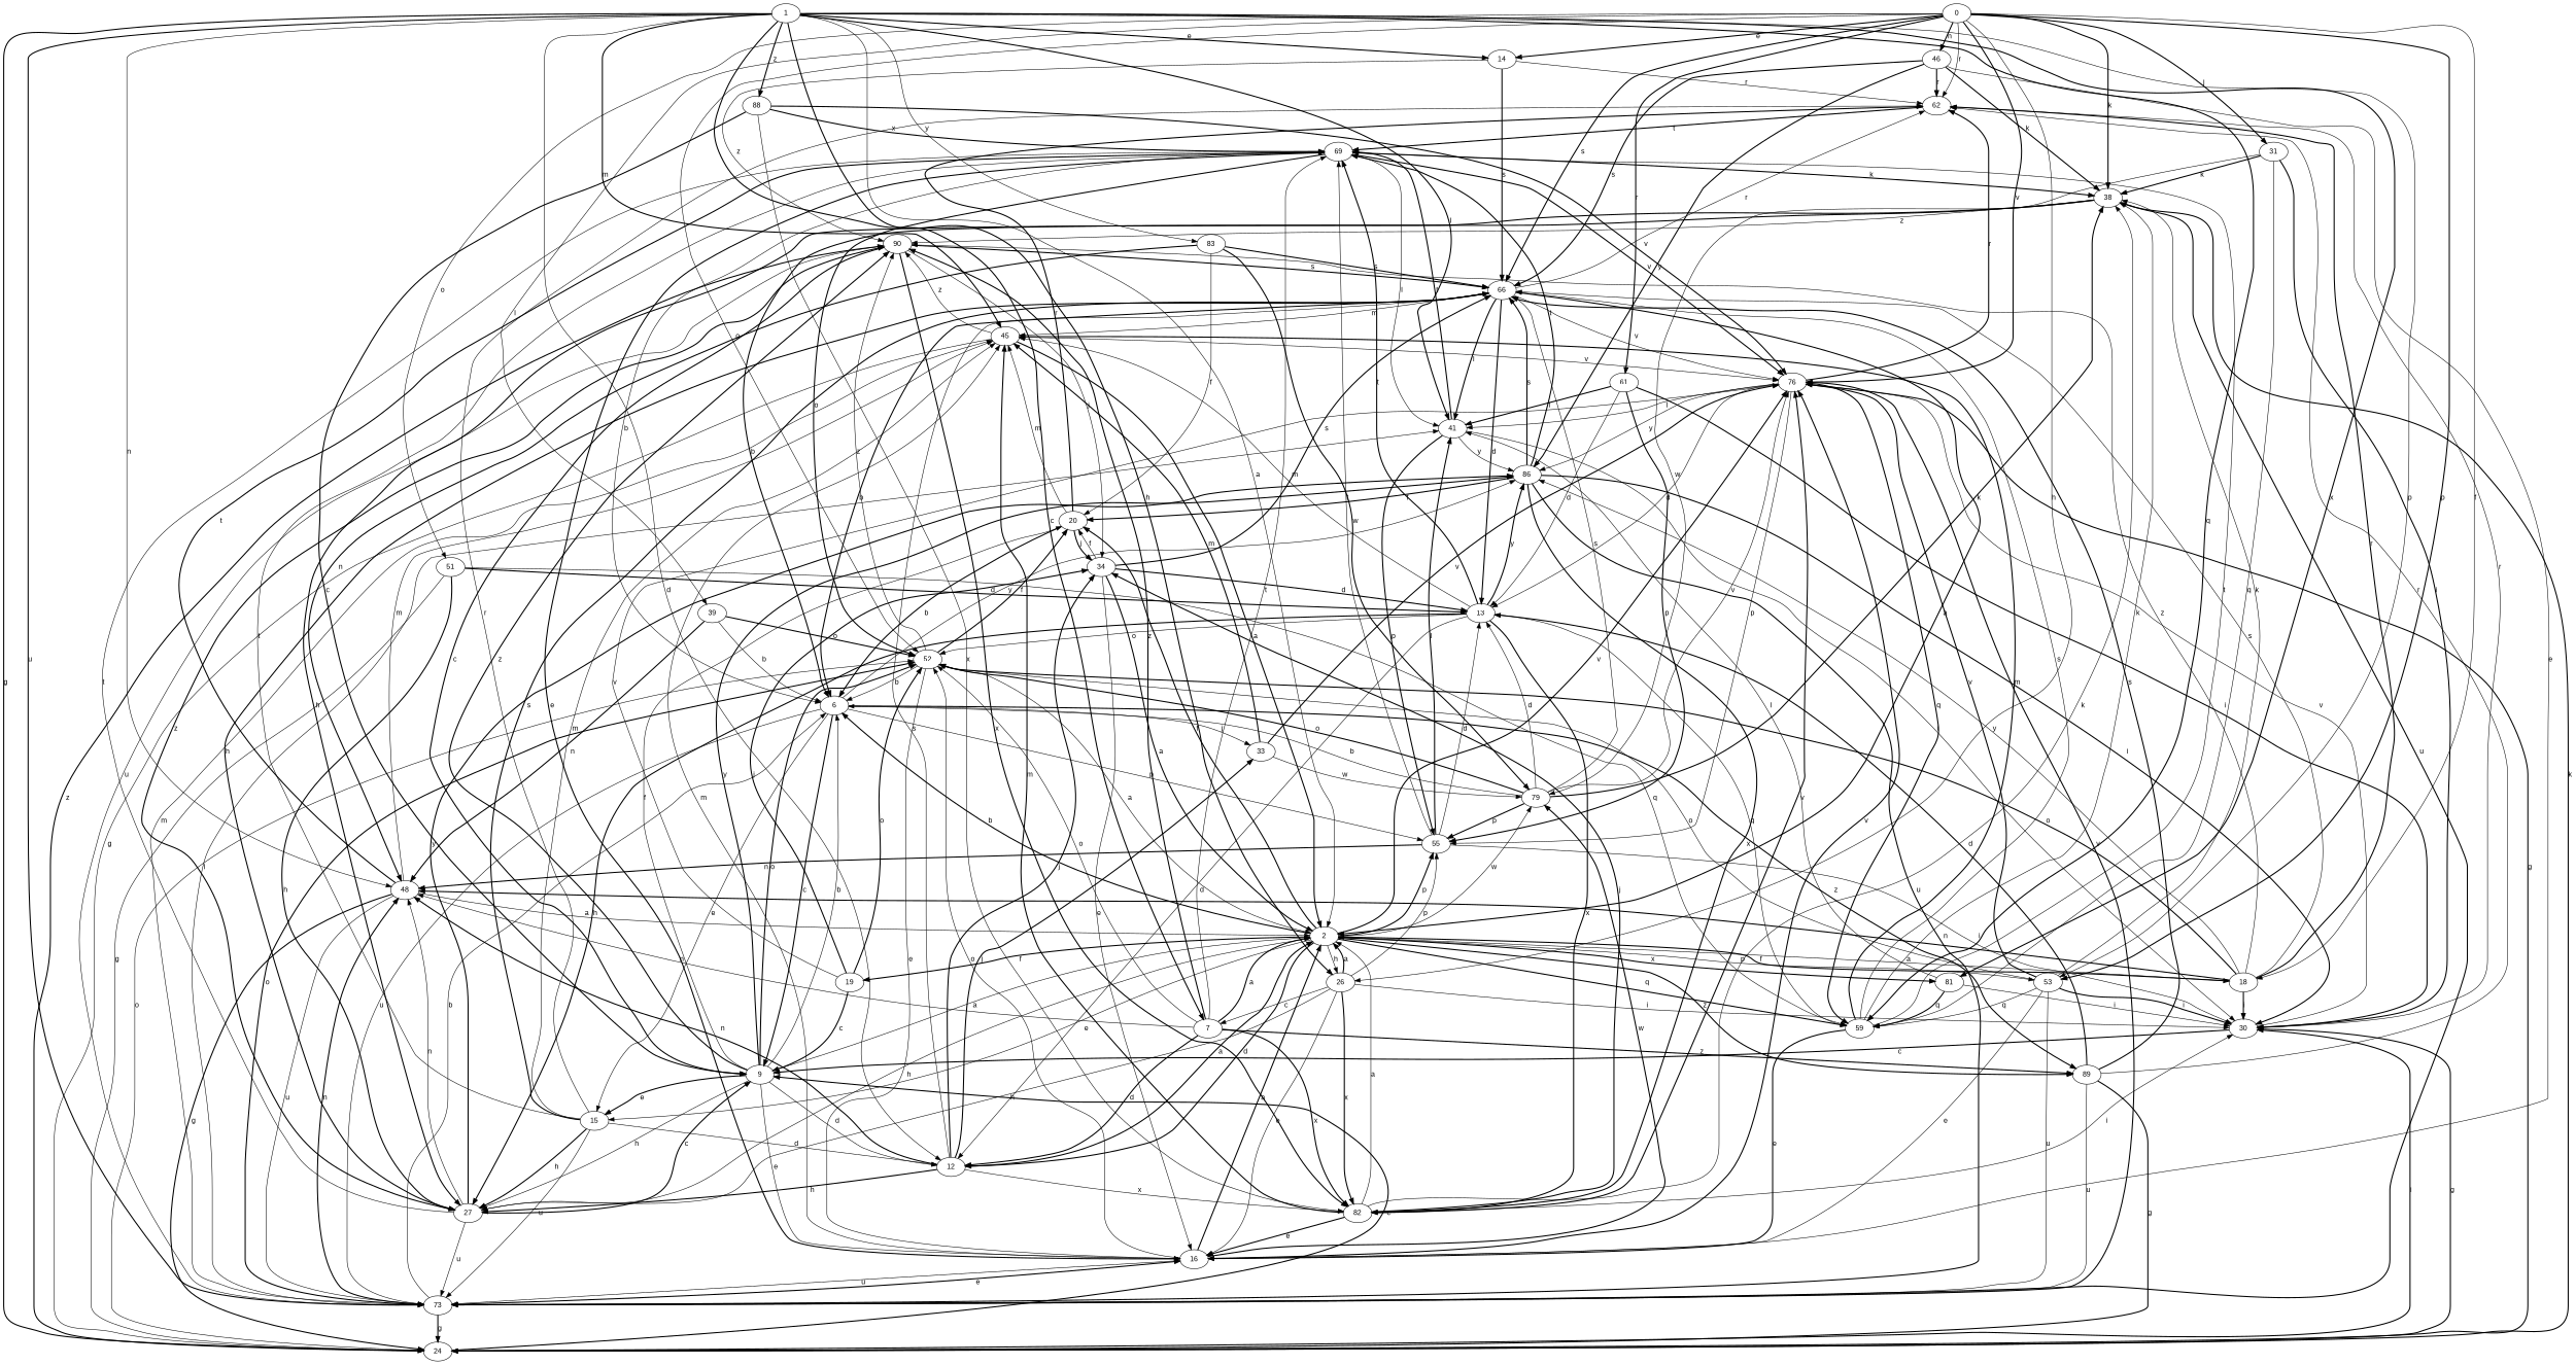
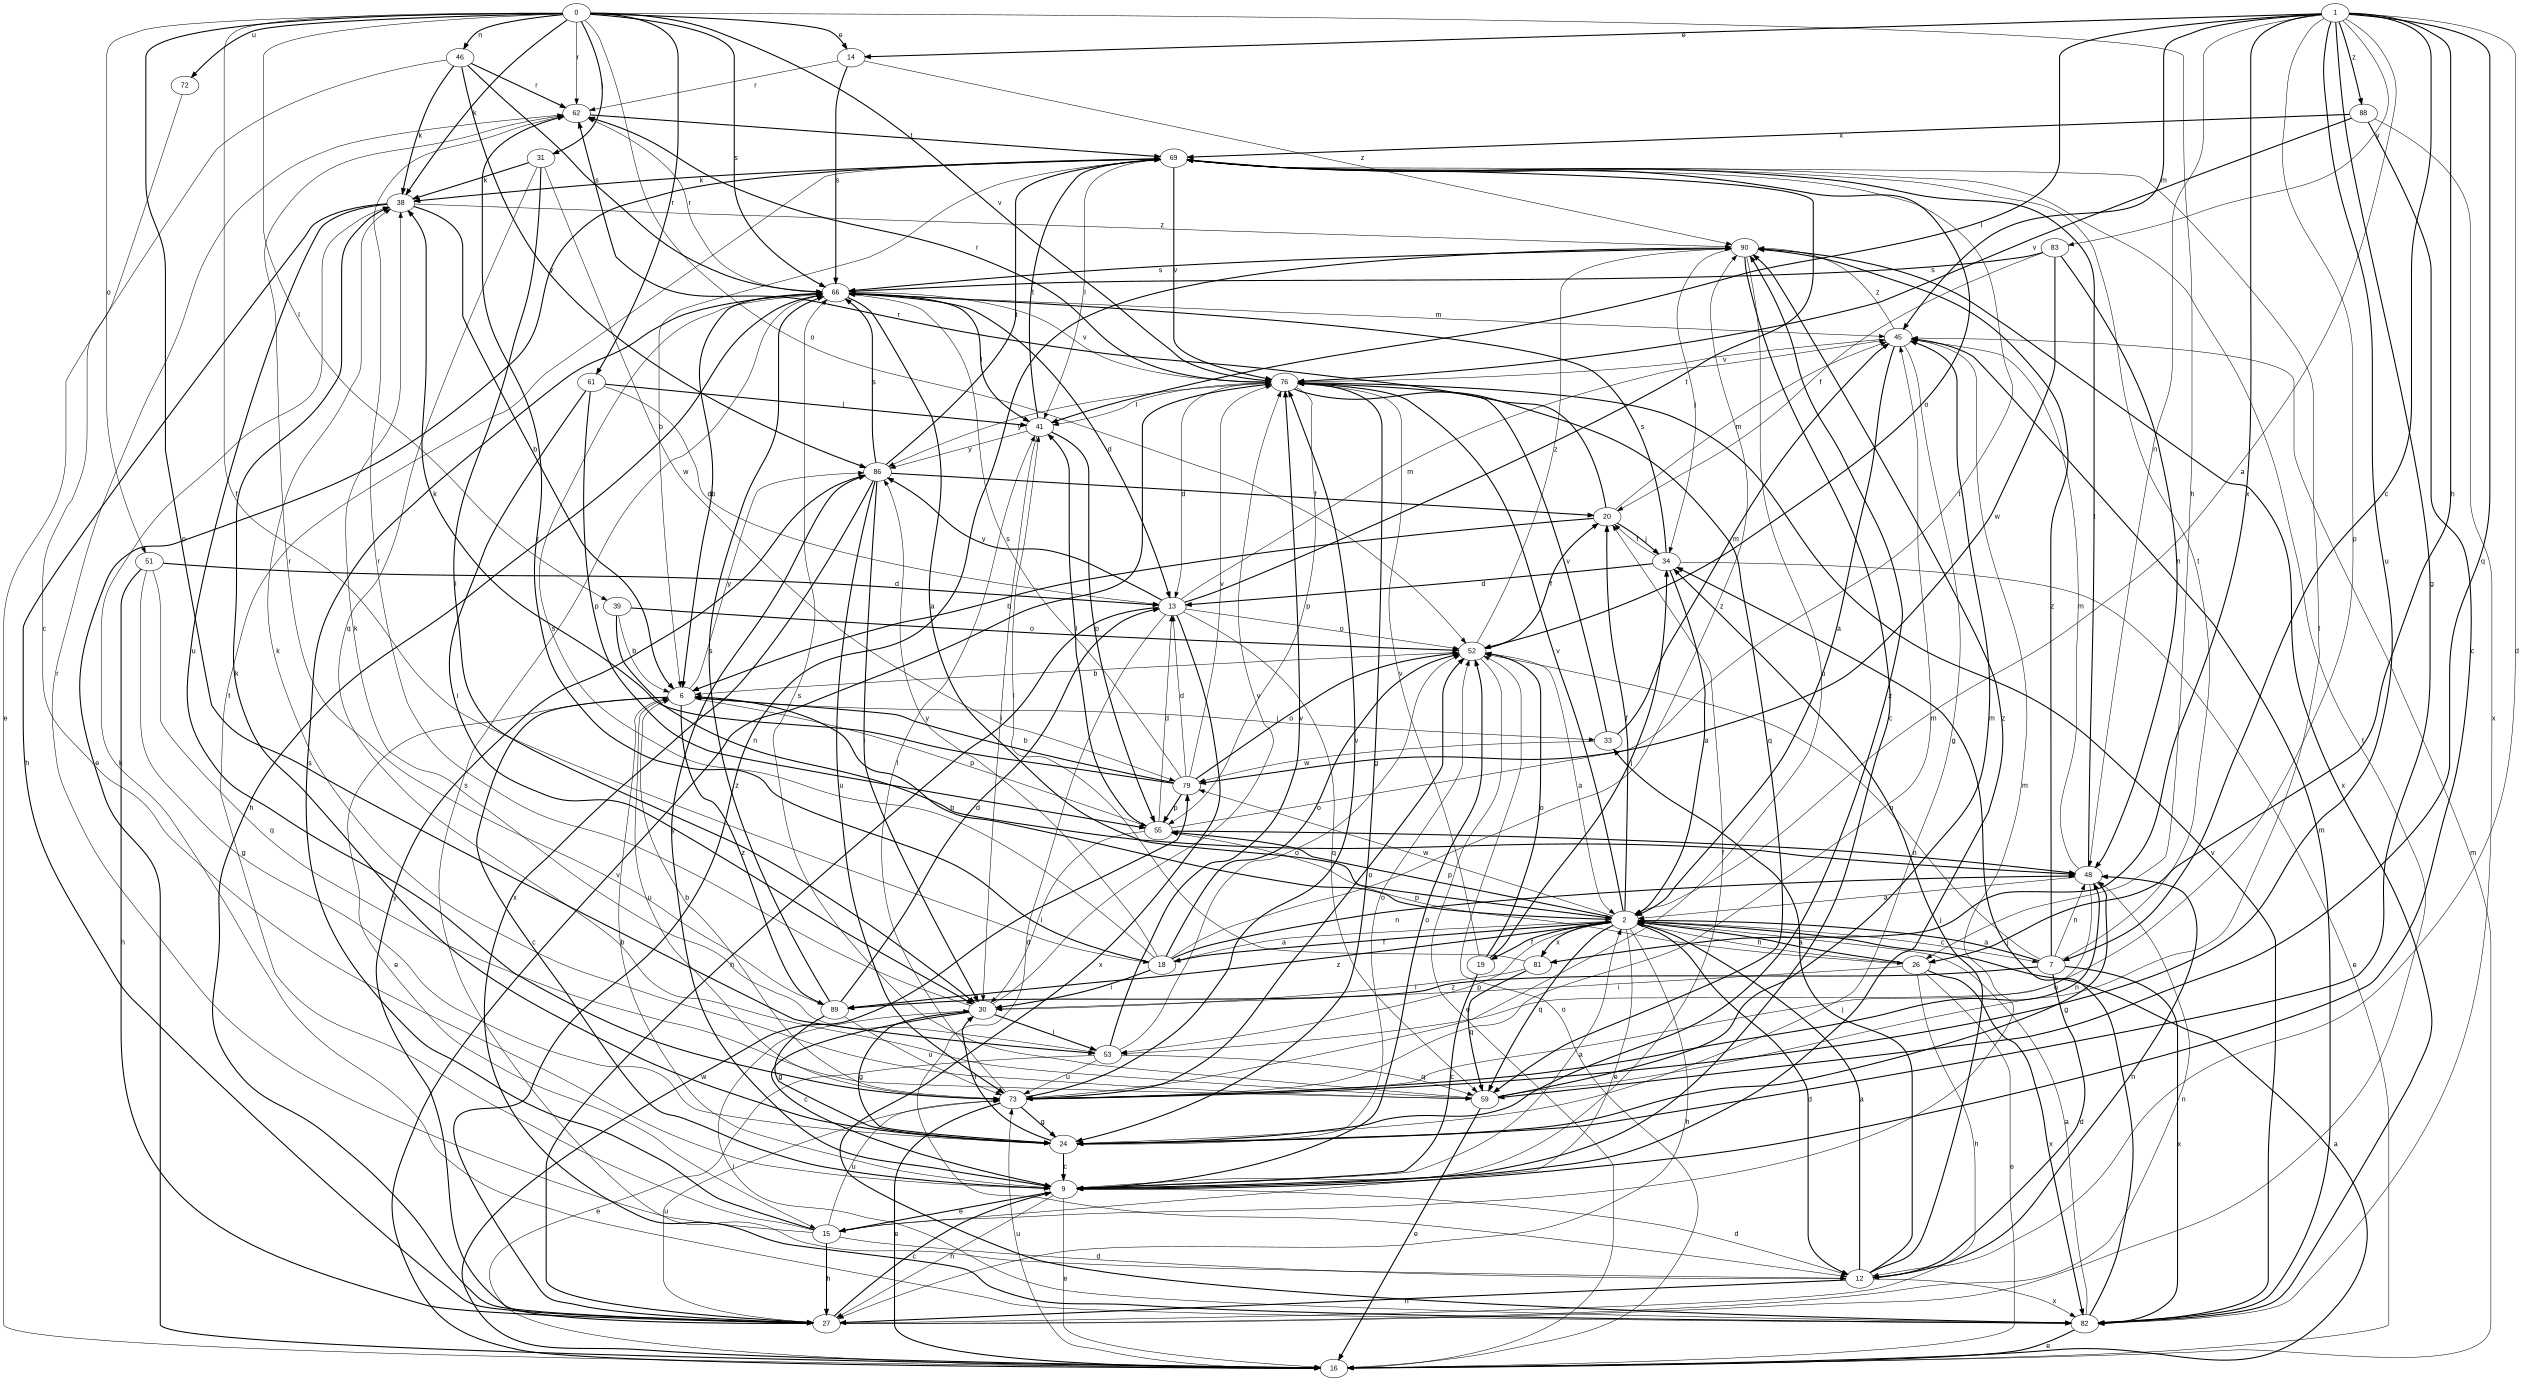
  strict digraph {
    fontname="Liberation Sans"
    node [fontname="Liberation Sans"]
    edge [fontname="Liberation Sans" style=bold]
    0
    14
    18
    26
    31
    38
    39
    46
    51
    52
    53
    61
    62
    66
+   72
    76
    90
    2
    48
    86
    30
    27
    55
    82
    16
    59
    79
    73
    6
    24
    13
    20
    41
    69
    45
    9
    1
    n38 [label=7]
    12
    81
    83
    88
    15
    19
    89
    33
    34
    0 -> 14 [label=e]
    0 -> 18 [label=f style=solid]
    0 -> 26 [label=h style=solid]
    0 -> 31 [label=j]
    0 -> 38 [label=k]
    0 -> 39 [label=l style=solid]
    0 -> 46 [label=n]
    0 -> 51 [label=o style=solid]
    0 -> 52 [label=o style=solid]
    0 -> 53 [label=p]
    0 -> 61 [label=r]
    0 -> 62 [label=r style=solid]
    0 -> 66 [label=s]
+   0 -> 72 [label=u]
    0 -> 76 [label=v]
    14 -> 62 [label=r style=solid]
    14 -> 66 [label=s]
    14 -> 90 [label=z style=solid]
    18 -> 52 [label=o]
    18 -> 62 [label=r]
    18 -> 66 [label=s style=solid]
    18 -> 90 [label=z style=solid]
    18 -> 2 [label=a style=solid]
    18 -> 48 [label=n]
    18 -> 86 [label=y style=solid]
    18 -> 30 [label=i]
    26 -> 2 [label=a]
    26 -> 30 [label=i style=solid]
    26 -> 27 [label=h style=solid]
    26 -> 55 [label=p style=solid]
    26 -> 82 [label=x]
    26 -> 16 [label=e style=solid]
    31 -> 38 [label=k]
    31 -> 30 [label=i]
    31 -> 59 [label=q style=solid]
    31 -> 79 [label=w style=solid]
    38 -> 90 [label=z style=solid]
    38 -> 27 [label=h]
    38 -> 73 [label=u]
    38 -> 6 [label=b]
    39 -> 52 [label=o]
    39 -> 48 [label=n]
    39 -> 6 [label=b style=solid]
    46 -> 38 [label=k]
    46 -> 62 [label=r]
    46 -> 66 [label=s]
    46 -> 86 [label=y]
    46 -> 16 [label=e style=solid]
    51 -> 27 [label=h]
    51 -> 59 [label=q style=solid]
    51 -> 24 [label=g style=solid]
    51 -> 13 [label=d]
    52 -> 90 [label=z style=solid]
    52 -> 2 [label=a style=solid]
    52 -> 16 [label=e style=solid]
    52 -> 6 [label=b style=solid]
    52 -> 20 [label=f]
    53 -> 38 [label=k style=solid]
    53 -> 52 [label=o style=solid]
    53 -> 76 [label=v]
-   53 -> 30 [label=i]
+   30 -> 53 [label=i]
    53 -> 16 [label=e style=solid]
    53 -> 59 [label=q style=solid]
    53 -> 73 [label=u style=solid]
    61 -> 30 [label=i]
    61 -> 55 [label=p]
    61 -> 13 [label=d style=solid]
    61 -> 41 [label=l]
    62 -> 69 [label=t]
    66 -> 62 [label=r style=solid]
    66 -> 76 [label=v style=solid]
    66 -> 2 [label=a]
    66 -> 27 [label=h]
    66 -> 6 [label=b]
    66 -> 13 [label=d]
    66 -> 41 [label=l]
    66 -> 45 [label=m style=solid]
+   72 -> 9 [label=c style=solid]
    76 -> 62 [label=r]
    76 -> 86 [label=y style=solid]
    76 -> 55 [label=p style=solid]
    76 -> 59 [label=q]
    76 -> 24 [label=g]
    76 -> 13 [label=d style=solid]
    76 -> 41 [label=l style=solid]
    90 -> 66 [label=s]
    90 -> 82 [label=x]
    90 -> 73 [label=u style=solid]
    90 -> 9 [label=c]
    90 -> 34 [label=j style=solid]
    2 -> 18 [label=f]
    2 -> 26 [label=h style=solid]
    2 -> 53 [label=p style=solid]
    2 -> 76 [label=v]
    2 -> 27 [label=h style=solid]
    2 -> 55 [label=p]
    2 -> 59 [label=q]
    2 -> 79 [label=w style=solid]
    2 -> 6 [label=b]
    2 -> 20 [label=f]
-   26 -> n38 [label=c style=solid]
+   2 -> n38 [label=c style=solid]
    2 -> 12 [label=d]
    2 -> 81 [label=x]
    2 -> 15 [label=e style=solid]
    2 -> 19 [label=f]
    2 -> 89 [label=z]
    48 -> 2 [label=a style=solid]
    48 -> 73 [label=u style=solid]
    48 -> 24 [label=g]
    48 -> 69 [label=t]
    48 -> 45 [label=m style=solid]
    86 -> 66 [label=s]
    86 -> 30 [label=i]
    86 -> 82 [label=x]
    86 -> 73 [label=u]
    86 -> 20 [label=f]
    86 -> 69 [label=t]
    30 -> 62 [label=r style=solid]
    30 -> 76 [label=v style=solid]
    30 -> 24 [label=g]
    30 -> 9 [label=c]
    27 -> 90 [label=z]
    27 -> 48 [label=n style=solid]
    27 -> 86 [label=y]
    27 -> 73 [label=u style=solid]
    27 -> 69 [label=t style=solid]
    27 -> 9 [label=c]
    55 -> 48 [label=n]
    55 -> 30 [label=i style=solid]
    55 -> 13 [label=d style=solid]
    55 -> 41 [label=l]
    55 -> 69 [label=t style=solid]
    82 -> 38 [label=k style=solid]
    82 -> 76 [label=v]
    82 -> 2 [label=a style=solid]
    82 -> 30 [label=i style=solid]
    82 -> 16 [label=e]
    82 -> 45 [label=m]
    82 -> 34 [label=j]
    16 -> 52 [label=o style=solid]
    16 -> 76 [label=v]
    16 -> 2 [label=a]
    16 -> 79 [label=w]
    16 -> 73 [label=u style=solid]
    16 -> 45 [label=m style=solid]
    59 -> 38 [label=k style=solid]
    59 -> 66 [label=s style=solid]
    59 -> 16 [label=e]
    59 -> 69 [label=t style=solid]
    59 -> 45 [label=m]
    79 -> 38 [label=k]
    79 -> 52 [label=o]
    79 -> 66 [label=s style=solid]
    79 -> 76 [label=v style=solid]
    79 -> 55 [label=p]
-   79 -> 6 [label=b style=solid]
+   79 -> 6 [label=b]
    79 -> 13 [label=d style=solid]
    73 -> 52 [label=o]
    73 -> 76 [label=v]
    73 -> 48 [label=n]
    73 -> 16 [label=e]
    73 -> 6 [label=b style=solid]
    73 -> 24 [label=g]
    73 -> 41 [label=l style=solid]
    73 -> 45 [label=m style=solid]
    6 -> 86 [label=y style=solid]
    6 -> 55 [label=p style=solid]
    6 -> 73 [label=u style=solid]
    6 -> 9 [label=c]
    6 -> 15 [label=e style=solid]
    6 -> 89 [label=z]
    6 -> 33 [label=j style=solid]
    24 -> 38 [label=k]
    24 -> 52 [label=o style=solid]
    24 -> 90 [label=z]
    24 -> 30 [label=i]
    24 -> 9 [label=c]
    13 -> 52 [label=o style=solid]
    13 -> 86 [label=y]
    13 -> 27 [label=h]
    13 -> 82 [label=x]
    13 -> 59 [label=q style=solid]
    13 -> 69 [label=t]
    13 -> 45 [label=m style=solid]
    13 -> 12 [label=d style=solid]
    20 -> 62 [label=r]
    20 -> 6 [label=b]
    20 -> 45 [label=m style=solid]
    20 -> 34 [label=j]
    41 -> 86 [label=y style=solid]
    41 -> 30 [label=i style=solid]
    41 -> 55 [label=p]
    41 -> 69 [label=t]
    69 -> 38 [label=k]
    69 -> 52 [label=o]
    69 -> 76 [label=v]
    69 -> 16 [label=e]
    69 -> 6 [label=b style=solid]
    69 -> 41 [label=l style=solid]
    45 -> 76 [label=v style=solid]
    45 -> 90 [label=z style=solid]
    45 -> 2 [label=a]
    45 -> 24 [label=g style=solid]
    9 -> 52 [label=o]
    9 -> 90 [label=z]
    9 -> 2 [label=a style=solid]
    9 -> 86 [label=y]
    9 -> 27 [label=h style=solid]
    9 -> 16 [label=e style=solid]
    9 -> 6 [label=b style=solid]
    9 -> 20 [label=f style=solid]
    9 -> 12 [label=d style=solid]
    9 -> 15 [label=e]
    1 -> 14 [label=e]
    1 -> 26 [label=h]
    1 -> 53 [label=p style=solid]
    1 -> 2 [label=a style=solid]
    1 -> 48 [label=n style=solid]
    1 -> 59 [label=q]
    1 -> 73 [label=u]
    1 -> 24 [label=g]
    1 -> 41 [label=l]
    1 -> 45 [label=m]
    1 -> n38 [label=c]
    1 -> 12 [label=d style=solid]
    1 -> 81 [label=x]
    1 -> 83 [label=y style=solid]
    1 -> 88 [label=z]
    n38 -> 52 [label=o style=solid]
    n38 -> 90 [label=z]
    n38 -> 2 [label=a]
    n38 -> 48 [label=n style=solid]
    n38 -> 82 [label=x]
    n38 -> 69 [label=t style=solid]
    n38 -> 12 [label=d]
    n38 -> 89 [label=z]
    12 -> 66 [label=s style=solid]
    12 -> 2 [label=a]
    12 -> 48 [label=n]
    12 -> 27 [label=h]
    12 -> 82 [label=x style=solid]
    12 -> 33 [label=j]
    12 -> 34 [label=j]
    81 -> 30 [label=i style=solid]
    81 -> 59 [label=q]
    81 -> 41 [label=l style=solid]
    83 -> 66 [label=s]
    83 -> 48 [label=n]
    83 -> 79 [label=w]
    83 -> 20 [label=f style=solid]
    88 -> 76 [label=v]
    88 -> 82 [label=x style=solid]
    88 -> 69 [label=x]
    88 -> 9 [label=c]
    15 -> 62 [label=r style=solid]
    15 -> 66 [label=s]
    15 -> 27 [label=h]
    15 -> 73 [label=u style=solid]
    15 -> 69 [label=t style=solid]
    15 -> 45 [label=m style=solid]
    15 -> 12 [label=d style=solid]
    19 -> 52 [label=o]
    19 -> 76 [label=v style=solid]
    19 -> 9 [label=c]
    19 -> 34 [label=j]
    89 -> 62 [label=r style=solid]
    89 -> 66 [label=s]
    89 -> 73 [label=u style=solid]
    89 -> 24 [label=g]
    89 -> 13 [label=d]
    33 -> 76 [label=v]
    33 -> 79 [label=w style=solid]
    33 -> 45 [label=m]
    34 -> 66 [label=s]
    34 -> 2 [label=a]
    34 -> 16 [label=e style=solid]
    34 -> 13 [label=d]
    34 -> 20 [label=f style=solid]
  }
